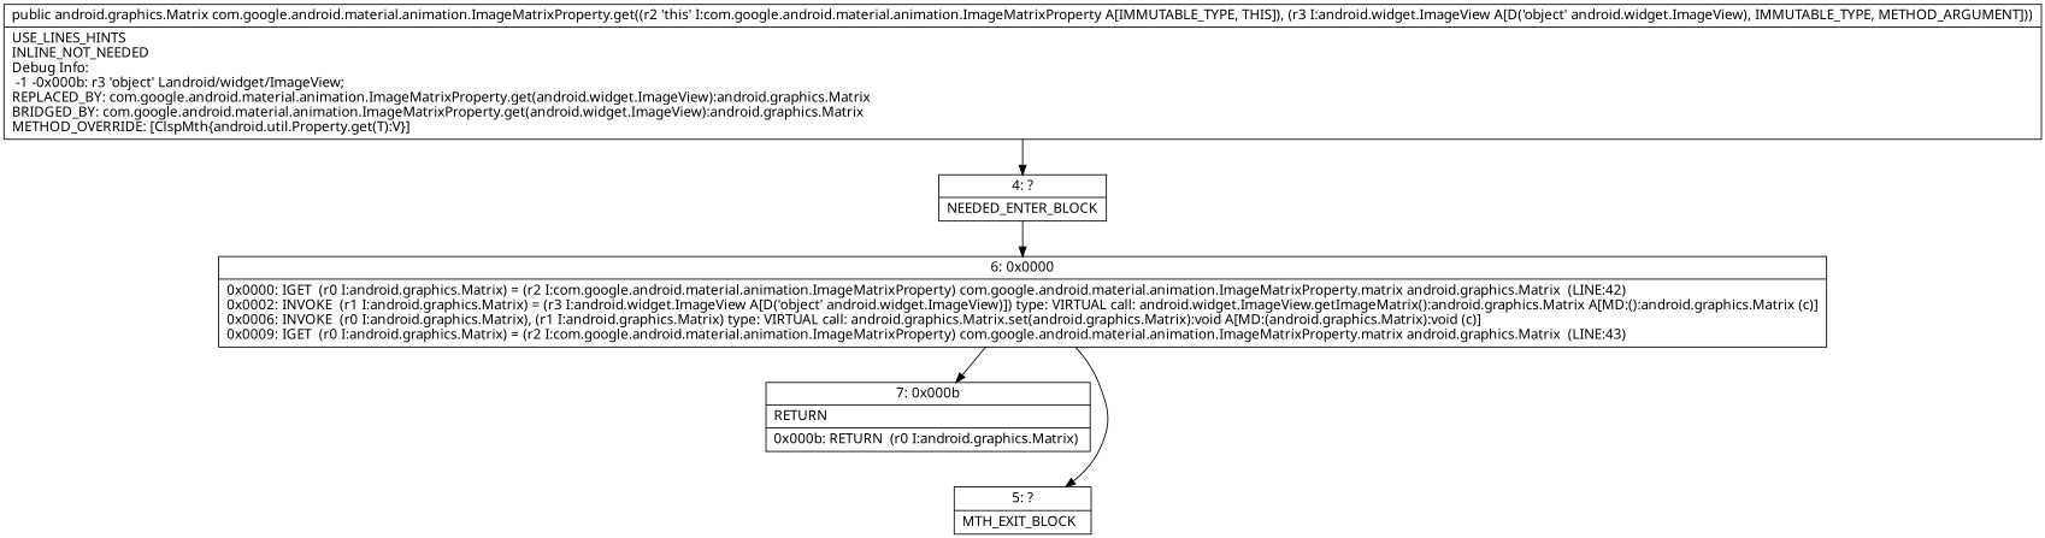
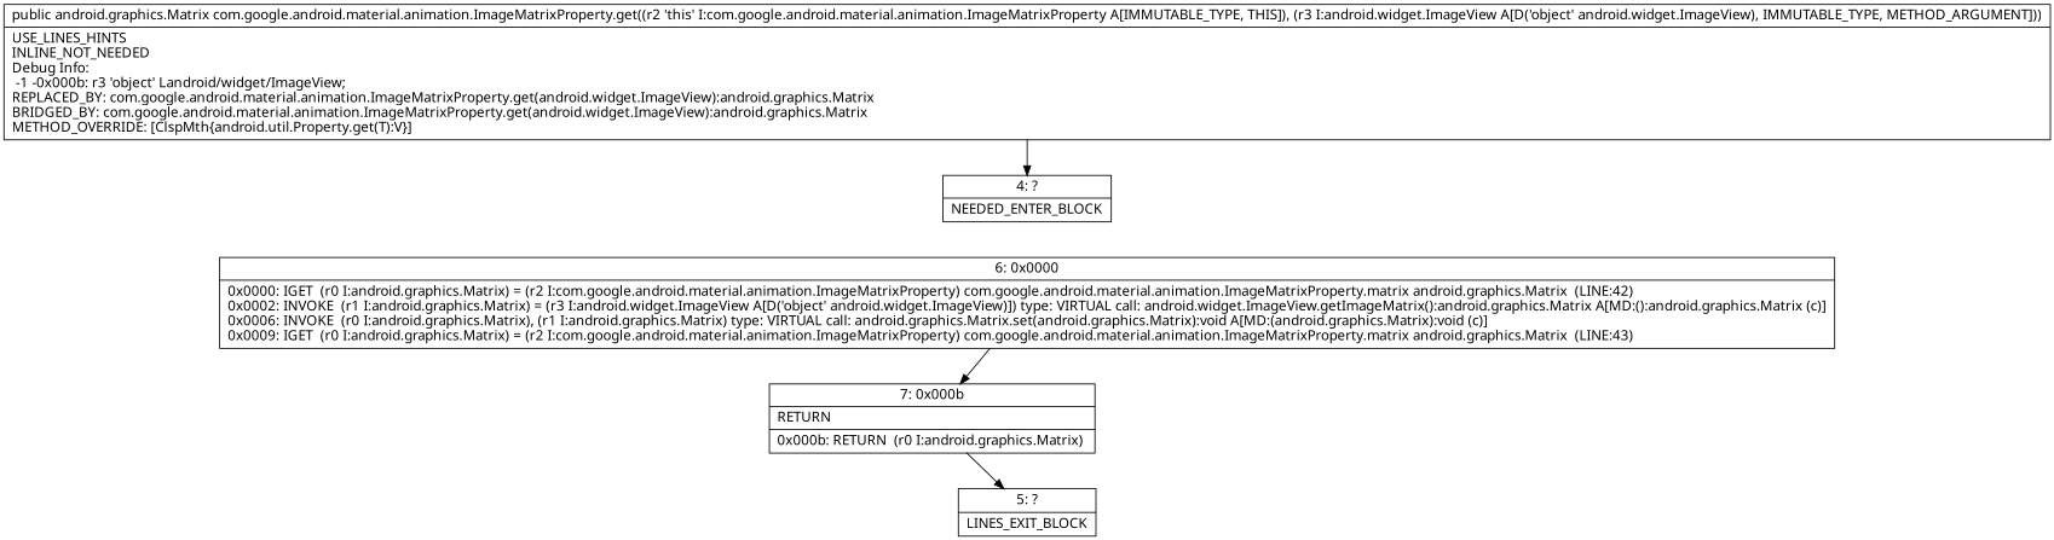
  digraph {
    fontname="Noto Sans"
    node [fontname="Noto Sans" shape=record]
    edge [fontname="Noto Sans"]
    n1 [label="{4\:\ ?|NEEDED_ENTER_BLOCK\l}"]
    n2 [label="{6\:\ 0x0000|0x0000: IGET  (r0 I:android.graphics.Matrix) = (r2 I:com.google.android.material.animation.ImageMatrixProperty) com.google.android.material.animation.ImageMatrixProperty.matrix android.graphics.Matrix  (LINE:42)\l0x0002: INVOKE  (r1 I:android.graphics.Matrix) = (r3 I:android.widget.ImageView A[D('object' android.widget.ImageView)]) type: VIRTUAL call: android.widget.ImageView.getImageMatrix():android.graphics.Matrix A[MD:():android.graphics.Matrix (c)]\l0x0006: INVOKE  (r0 I:android.graphics.Matrix), (r1 I:android.graphics.Matrix) type: VIRTUAL call: android.graphics.Matrix.set(android.graphics.Matrix):void A[MD:(android.graphics.Matrix):void (c)]\l0x0009: IGET  (r0 I:android.graphics.Matrix) = (r2 I:com.google.android.material.animation.ImageMatrixProperty) com.google.android.material.animation.ImageMatrixProperty.matrix android.graphics.Matrix  (LINE:43)\l}"]
    n3 [label="{7\:\ 0x000b|RETURN\l|0x000b: RETURN  (r0 I:android.graphics.Matrix) \l}"]
-   n4 [label="{5\:\ ?|MTH_EXIT_BLOCK\l}"]
+   n4 [label="{5\:\ ?|LINES_EXIT_BLOCK\l}"]
    n5 [label="{public android.graphics.Matrix com.google.android.material.animation.ImageMatrixProperty.get((r2 'this' I:com.google.android.material.animation.ImageMatrixProperty A[IMMUTABLE_TYPE, THIS]), (r3 I:android.widget.ImageView A[D('object' android.widget.ImageView), IMMUTABLE_TYPE, METHOD_ARGUMENT]))  | USE_LINES_HINTS\lINLINE_NOT_NEEDED\lDebug Info:\l  \-1 \-0x000b: r3 'object' Landroid\/widget\/ImageView;\lREPLACED_BY: com.google.android.material.animation.ImageMatrixProperty.get(android.widget.ImageView):android.graphics.Matrix\lBRIDGED_BY: com.google.android.material.animation.ImageMatrixProperty.get(android.widget.ImageView):android.graphics.Matrix\lMETHOD_OVERRIDE: [ClspMth\{android.util.Property.get(T):V\}]\l}"]
-   n1 -> n2
    n2 -> n3
-   n2 -> n4
+   n3 -> n4
    n5 -> n1
  }
